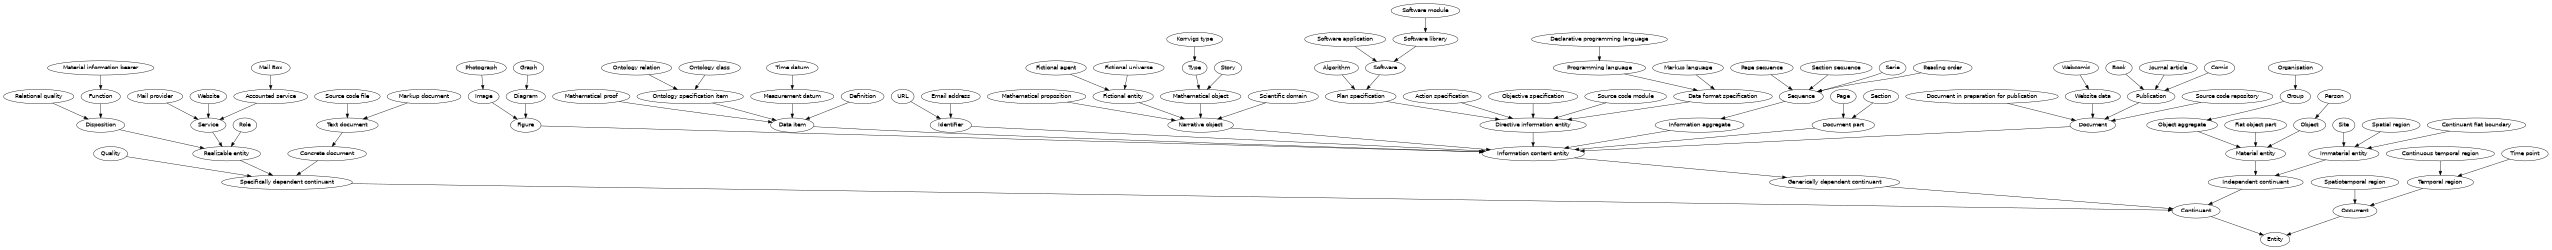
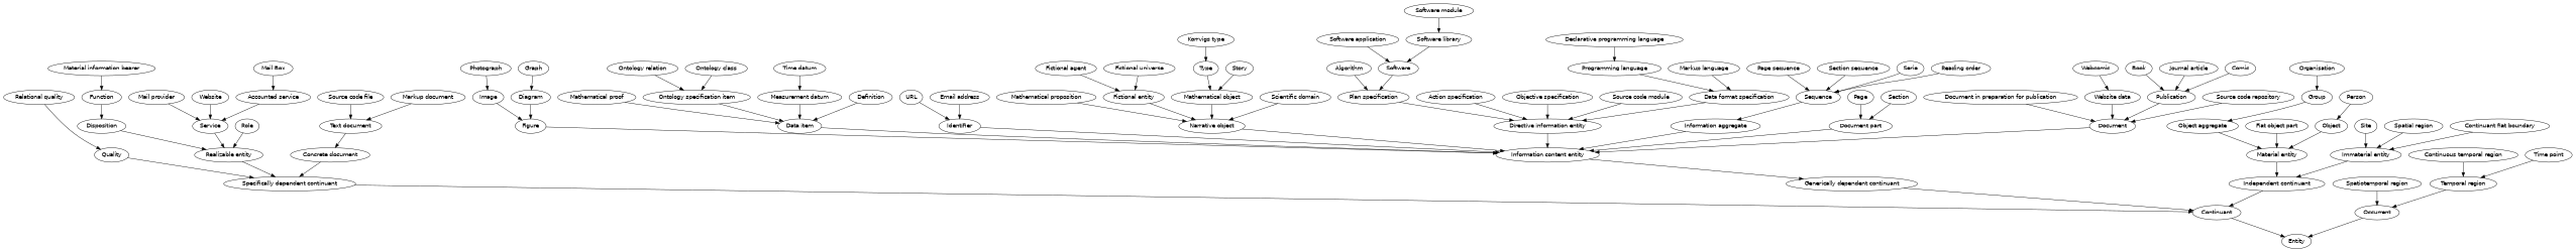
  digraph {
    fontname="DejaVu Sans"
    node [fontname="DejaVu Sans"]
    edge [fontname="DejaVu Sans"]
    "Ontology class"
    "Ontology specification item"
    "Data item"
    "Information content entity"
    "Fictional entity"
    "Narrative object"
    "Generically dependent continuant"
    "Markup language"
    "Data format specification"
    "Directive information entity"
    Continuant
    Entity
    Object
    "Material entity"
    "Independent continuant"
    "Section sequence"
    Sequence
    "Information aggregate"
    Occurrent
    Section
    "Document part"
    Document
    "Text document"
    "Concrete document"
    "Specifically dependent continuant"
    Story
    "Mathematical object"
    "Markup document"
    "Website data"
    "Software library"
    Software
    "Plan specification"
    "Object aggregate"
    "Temporal region"
    "Fiat object part"
    "Immaterial entity"
    "Continuant fiat boundary"
    Site
    "Declarative programming language"
    "Programming language"
    "Spatial region"
    Quality
    "Relational quality"
    "Action specification"
    "Realizable entity"
    Role
    Disposition
    Function
    "Journal article"
    Publication
    "Spatiotemporal region"
    "Source code repository"
    "Document in preparation for publication"
    "Objective specification"
    "Source code file"
    "Source code module"
    Algorithm
    Person
    "Software application"
    Figure
    Image
    Photograph
    Diagram
    "Graph"
    Identifier
    "Email address"
    "Measurement datum"
    "Ontology relation"
    "Material information bearer"
    "Software module"
    "Scientific domain"
    Definition
    "Mathematical proof"
    "Mathematical proposition"
    Type
    "Korrvigs type"
    Comic
    Group
    Organisation
    Service
    "Accounted service"
    "Mail Box"
    "Mail provider"
    "Fictional universe"
    "Fictional agent"
    Page
    Book
    Webcomic
    Website
    URL
    Serie
    "Reading order"
    "Page sequence"
    "Continuous temporal region"
    "Time point"
    "Time datum"
    "Ontology class" -> "Ontology specification item"
    "Ontology specification item" -> "Data item"
    "Data item" -> "Information content entity"
    "Information content entity" -> "Generically dependent continuant"
    "Fictional entity" -> "Narrative object"
    "Narrative object" -> "Information content entity"
    "Generically dependent continuant" -> Continuant
    "Markup language" -> "Data format specification"
    "Data format specification" -> "Directive information entity"
    "Directive information entity" -> "Information content entity"
    Continuant -> Entity
    Object -> "Material entity"
    "Material entity" -> "Independent continuant"
    "Independent continuant" -> Continuant
    "Section sequence" -> Sequence
    Sequence -> "Information aggregate"
    "Information aggregate" -> "Information content entity"
    Occurrent -> Entity
    Section -> "Document part"
    "Document part" -> "Information content entity"
    Document -> "Information content entity"
    "Text document" -> "Concrete document"
    "Concrete document" -> "Specifically dependent continuant"
    "Specifically dependent continuant" -> Continuant
    Story -> "Mathematical object"
    "Mathematical object" -> "Narrative object"
    "Markup document" -> "Text document"
    "Website data" -> Document
    "Software library" -> Software
    Software -> "Plan specification"
    "Plan specification" -> "Directive information entity"
    "Object aggregate" -> "Material entity"
    "Temporal region" -> Occurrent
    "Fiat object part" -> "Material entity"
    "Immaterial entity" -> "Independent continuant"
    "Continuant fiat boundary" -> "Immaterial entity"
    Site -> "Immaterial entity"
    "Declarative programming language" -> "Programming language"
    "Programming language" -> "Data format specification"
    "Spatial region" -> "Immaterial entity"
    Quality -> "Specifically dependent continuant"
-   "Relational quality" -> Disposition
+   "Relational quality" -> Quality
    "Action specification" -> "Directive information entity"
    "Realizable entity" -> "Specifically dependent continuant"
    Role -> "Realizable entity"
    Disposition -> "Realizable entity"
    Function -> Disposition
    "Journal article" -> Publication
    Publication -> Document
    "Spatiotemporal region" -> Occurrent
    "Source code repository" -> Document
    "Document in preparation for publication" -> Document
    "Objective specification" -> "Directive information entity"
    "Source code file" -> "Text document"
    "Source code module" -> "Directive information entity"
    Algorithm -> "Plan specification"
    Person -> Object
    "Software application" -> Software
    Figure -> "Information content entity"
    Image -> Figure
    Photograph -> Image
    Diagram -> Figure
    "Graph" -> Diagram
    Identifier -> "Information content entity"
    "Email address" -> Identifier
    "Measurement datum" -> "Data item"
    "Ontology relation" -> "Ontology specification item"
    "Material information bearer" -> Function
    "Software module" -> "Software library"
    "Scientific domain" -> "Narrative object"
    Definition -> "Data item"
    "Mathematical proof" -> "Data item"
    "Mathematical proposition" -> "Narrative object"
    Type -> "Mathematical object"
    "Korrvigs type" -> Type
    Comic -> Publication
    Group -> "Object aggregate"
    Organisation -> Group
    Service -> "Realizable entity"
    "Accounted service" -> Service
    "Mail Box" -> "Accounted service"
    "Mail provider" -> Service
    "Fictional universe" -> "Fictional entity"
    "Fictional agent" -> "Fictional entity"
    Page -> "Document part"
    Book -> Publication
    Webcomic -> "Website data"
    Website -> Service
    URL -> Identifier
    Serie -> Sequence
    "Reading order" -> Sequence
    "Page sequence" -> Sequence
    "Continuous temporal region" -> "Temporal region"
    "Time point" -> "Temporal region"
    "Time datum" -> "Measurement datum"
  }
